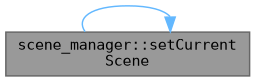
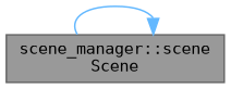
  digraph {
    rankdir=LR
    fontname="DejaVu Sans Mono"
-   n1 [color=gray40 fillcolor=grey60 fontcolor=black fontname="DejaVu Sans Mono" fontsize=10 height=0.2 label="scene_manager::setCurrent\lScene" shape=box style=filled width=0.4]
+   n1 [color=gray40 fillcolor=grey60 fontcolor=black fontname="DejaVu Sans Mono" fontsize=10 height=0.2 label="scene_manager::scene\lScene" shape=box style=filled width=0.4]
    n1 -> n1 [color=steelblue1 fontname="DejaVu Sans Mono" fontsize=10 labelfontname=Helvetica labelfontsize=10 style=solid]
  }
